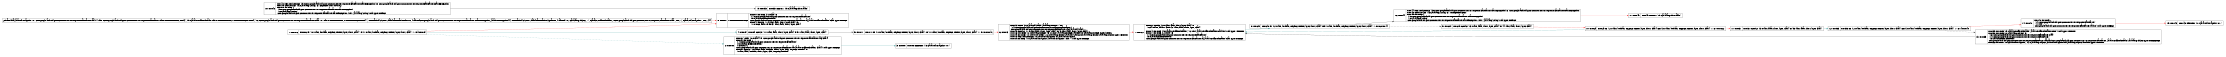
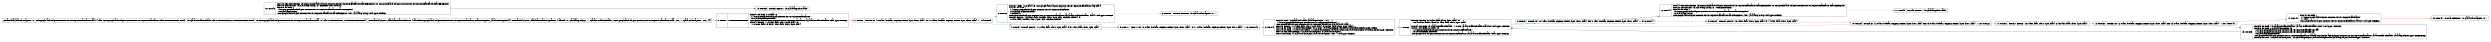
  digraph {
    rankdir=LR
    node [shape=record]
    edge [color=red]
    n1 [label="{0\:\ 0x0000|MTH_ENTER_BLOCK\l|0x0000: INVOKE  (r0 I:char) = \l  (r4 I:com.google.android.gms.common.server.response.FastParser)\l  (r5 I:java.io.BufferedReader)\l com.google.android.gms.common.server.response.FastParser.zaj(java.io.BufferedReader):char type: DIRECT \l0x0004: CONST  (r1 I:?[int, float, short, byte, char]) = \l  (110(0x6e, float:1.54E\-43) ?[int, float, short, byte, char])\l \l}"]
    n2 [label="{1\:\ 0x0006|0x0006: IF  (r0 I:?[int, boolean, OBJECT, ARRAY, byte, short, char]) != (r1 I:?[int, boolean, OBJECT, ARRAY, byte, short, char])  \-\> B:4:0x000f \l}"]
    n3 [label="{2\:\ 0x0008|0x0008: SGET  (r6 I:char[]) =  com.google.android.gms.common.server.response.FastParser.zaqf char[] \l0x000a: INVOKE  \l  (r4 I:com.google.android.gms.common.server.response.FastParser)\l  (r5 I:java.io.BufferedReader)\l  (r6 I:char[])\l com.google.android.gms.common.server.response.FastParser.zab(java.io.BufferedReader, char[]):void type: DIRECT \l0x000d: CONST  (r5 I:?[int, float, boolean, short, byte, char, OBJECT, ARRAY]) = \l  (0 ?[int, float, boolean, short, byte, char, OBJECT, ARRAY])\l \l}"]
    n4 [label="{4\:\ 0x000f|0x000f: CONST  (r1 I:?[int, float, short, byte, char]) = (91 ?[int, float, short, byte, char]) \l}"]
    n5 [label="{3\:\ 0x000e|0x000e: RETURN  (r5 I:java.util.ArrayList\<O\>) \l}"]
    n6 [label="{5\:\ 0x0011|0x0011: IF  (r0 I:?[int, boolean, OBJECT, ARRAY, byte, short, char]) != (r1 I:?[int, boolean, OBJECT, ARRAY, byte, short, char])  \-\> B:18:0x004c \l}"]
    n7 [label="{6\:\ 0x0013|0x0013: IGET  (r0 I:java.util.Stack\<java.lang.Integer\>) = \l  (r4 I:com.google.android.gms.common.server.response.FastParser)\l com.google.android.gms.common.server.response.FastParser.zaql java.util.Stack \l0x0015: CONST  (r1 I:?[int, float, short, byte, char]) = (5 ?[int, float, short, byte, char]) \l0x0016: INVOKE  (r2 I:java.lang.Integer) = (r1 I:int) java.lang.Integer.valueOf(int):java.lang.Integer type: STATIC \l0x001a: INVOKE  (r0 I:java.util.Stack), (r2 I:java.lang.Object) java.util.Stack.push(java.lang.Object):java.lang.Object type: VIRTUAL \l0x001d: NEW_INSTANCE  (r0 I:java.util.ArrayList) =  java.util.ArrayList \l0x001f: INVOKE  (r0 I:java.util.ArrayList) java.util.ArrayList.\<init\>():void type: DIRECT \l}"]
    n8 [label="{7\:\ 0x0022|0x0022: CONST  (r2 I:?[int, float, short, byte, char]) = \l  (1024(0x400, float:1.435E\-42) ?[int, float, short, byte, char])\l \l0x0024: INVOKE  (r5 I:java.io.BufferedReader), (r2 I:int) java.io.BufferedReader.mark(int):void type: VIRTUAL \l0x0027: INVOKE  (r2 I:char) = \l  (r4 I:com.google.android.gms.common.server.response.FastParser)\l  (r5 I:java.io.BufferedReader)\l com.google.android.gms.common.server.response.FastParser.zaj(java.io.BufferedReader):char type: DIRECT \l}"]
    n9 [label="{18\:\ 0x004c|0x004c: NEW_INSTANCE  (r5 I:com.google.android.gms.common.server.response.FastParser$ParseException) =  com.google.android.gms.common.server.response.FastParser$ParseException \l0x004e: CONST_STR  (r6 I:java.lang.String) =  \"Expected start of array\" \l0x0050: INVOKE  \l  (r5 I:com.google.android.gms.common.server.response.FastParser$ParseException)\l  (r6 I:java.lang.String)\l com.google.android.gms.common.server.response.FastParser.ParseException.\<init\>(java.lang.String):void type: DIRECT \l}"]
    n10 [label="{19\:\ 0x0053|0x0053: THROW  (r5 I:java.lang.Throwable) \l}"]
    n11 [label="{8\:\ 0x002b|0x002b: IF  (r2 I:?[int, boolean, OBJECT, ARRAY, byte, short, char]) == (0 ?[int, boolean, OBJECT, ARRAY, byte, short, char])  \-\> B:16:0x0044 \l}"]
    n12 [label="{9\:\ 0x002d|0x002d: CONST  (r3 I:?[int, float, short, byte, char]) = (44 ?[int, float, short, byte, char]) \l}"]
    n13 [label="{16\:\ 0x0044|0x0044: NEW_INSTANCE  (r5 I:com.google.android.gms.common.server.response.FastParser$ParseException) =  com.google.android.gms.common.server.response.FastParser$ParseException \l0x0046: CONST_STR  (r6 I:java.lang.String) =  \"Unexpected EOF\" \l0x0048: INVOKE  \l  (r5 I:com.google.android.gms.common.server.response.FastParser$ParseException)\l  (r6 I:java.lang.String)\l com.google.android.gms.common.server.response.FastParser.ParseException.\<init\>(java.lang.String):void type: DIRECT \l}"]
    n14 [label="{10\:\ 0x002f|0x002f: IF  (r2 I:?[int, boolean, OBJECT, ARRAY, byte, short, char]) == (r3 I:?[int, boolean, OBJECT, ARRAY, byte, short, char])  \-\> B:7:0x0022 \l}"]
    n15 [label="{17\:\ 0x004b|0x004b: THROW  (r5 I:java.lang.Throwable) \l}"]
    n16 [label="{11\:\ 0x0031|0x0031: CONST  (r3 I:?[int, float, short, byte, char]) = (93 ?[int, float, short, byte, char]) \l}"]
    n17 [label="{12\:\ 0x0033|0x0033: IF  (r2 I:?[int, boolean, OBJECT, ARRAY, byte, short, char]) == (r3 I:?[int, boolean, OBJECT, ARRAY, byte, short, char])  \-\> B:14:0x0040 \l}"]
    n18 [label="{13\:\ 0x0035|0x0035: INVOKE  (r5 I:java.io.BufferedReader) java.io.BufferedReader.reset():void type: VIRTUAL \l0x0038: INVOKE  (r2 I:java.lang.Object) = \l  (r6 I:com.google.android.gms.common.server.response.FastParser$zaa)\l  (r4 I:com.google.android.gms.common.server.response.FastParser)\l  (r5 I:java.io.BufferedReader)\l com.google.android.gms.common.server.response.FastParser.zaa.zah(com.google.android.gms.common.server.response.FastParser, java.io.BufferedReader):java.lang.Object type: INTERFACE \l0x003c: INVOKE  (r0 I:java.util.ArrayList), (r2 I:java.lang.Object) java.util.ArrayList.add(java.lang.Object):boolean type: VIRTUAL \l}"]
    n19 [label="{14\:\ 0x0040|0x0040: INVOKE  \l  (r4 I:com.google.android.gms.common.server.response.FastParser)\l  (r1 I:int)\l com.google.android.gms.common.server.response.FastParser.zak(int):void type: DIRECT \l}"]
    n20 [label="{15\:\ 0x0043|0x0043: RETURN  (r0 I:java.util.ArrayList\<O\>) \l}"]
    n21 [label="{private final java.util.ArrayList\<O\> com.google.android.gms.common.server.response.FastParser.zaa((r4 'this' I:com.google.android.gms.common.server.response.FastParser A[IMMUTABLE_TYPE, THIS]), (r5 I:java.io.BufferedReader A[IMMUTABLE_TYPE, METHOD_ARGUMENT]), (r6 I:com.google.android.gms.common.server.response.FastParser$zaa\<O\> A[IMMUTABLE_TYPE, METHOD_ARGUMENT]))  | Annotation[SYSTEM, dalvik.annotation.Throws, \{value=[com.google.android.gms.common.server.response.FastParser$ParseException, java.io.IOException]\}], Annotation[SYSTEM, dalvik.annotation.Signature, \{value=[\<O:, Ljava\/lang\/Object;, \>(, Ljava\/io\/BufferedReader;, Lcom\/google\/android\/gms\/common\/server\/response\/FastParser$zaa\<, TO;\>;), Ljava\/util\/ArrayList\<, TO;\>;]\}]\l}"]
-   n2 -> n1
+   n1 -> n2
    n2 -> n3 [color=teal style=dashed]
    n2 -> n4 [color=teal]
    n3 -> n5 [color=teal]
    n4 -> n6 [color=black]
    n6 -> n7 [style=dashed]
    n7 -> n8
    n8 -> n11 [color=teal]
    n9 -> n10 [color=black]
    n11 -> n12 [color=black style=dashed]
    n11 -> n13 [color=black]
    n12 -> n14
    n13 -> n15
    n14 -> n8 [color=teal]
    n14 -> n16 [style=dashed]
    n16 -> n17 [color=teal]
    n17 -> n18 [color=black style=dashed]
    n17 -> n19
    n18 -> n8 [color=black]
    n19 -> n20
    n21 -> n1
  }
